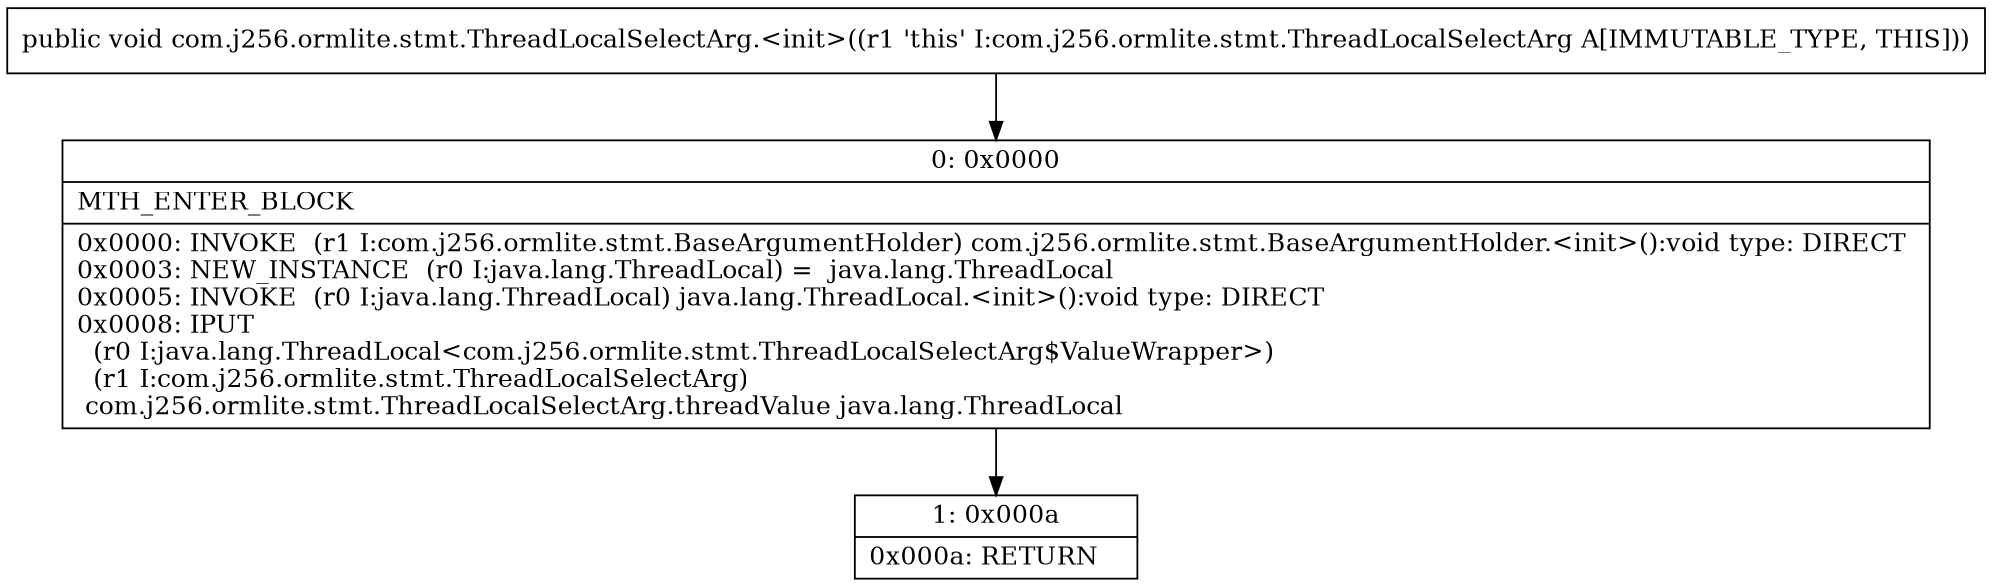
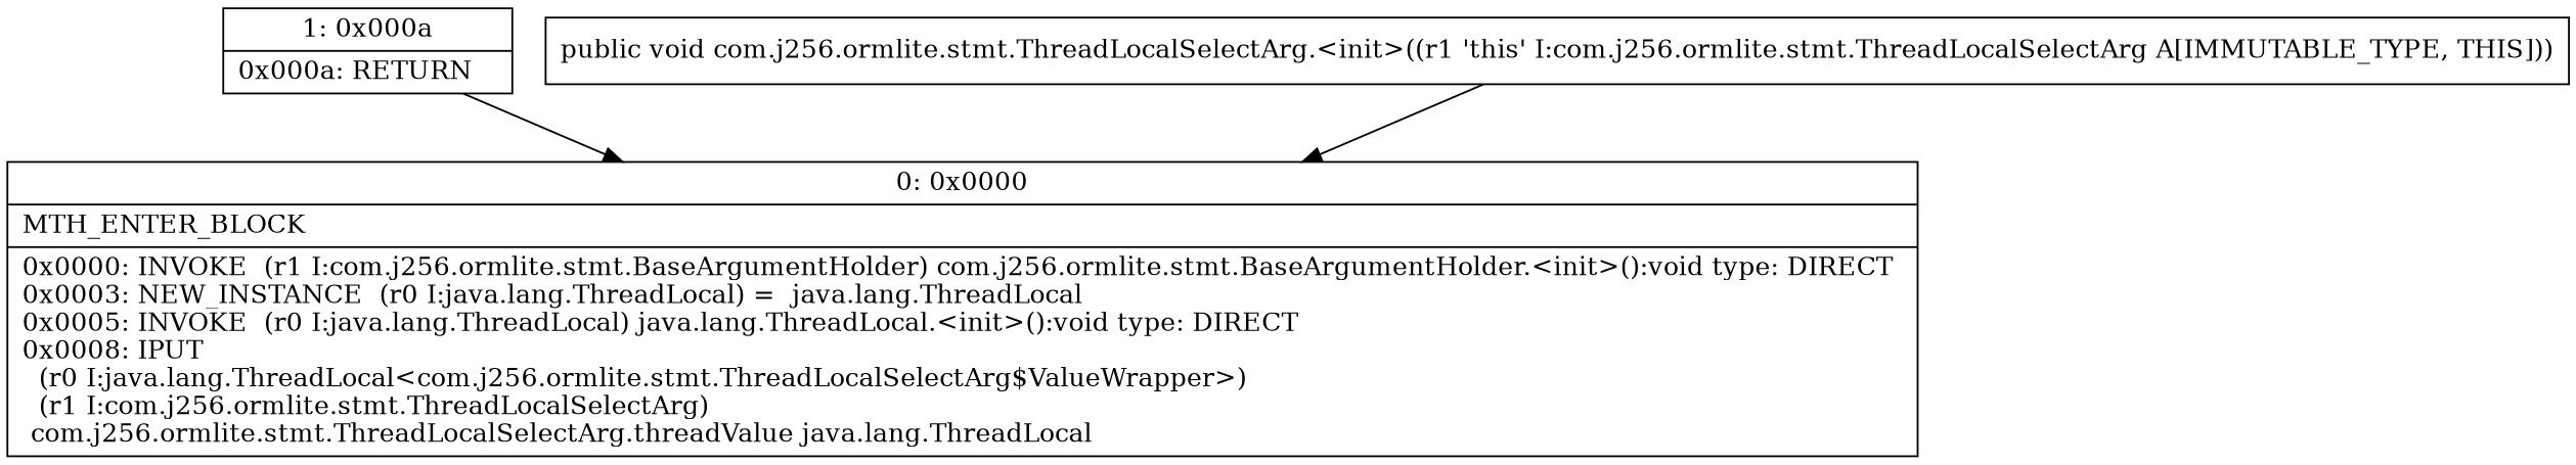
  digraph {
    node [shape=record]
    n1 [label="{0\:\ 0x0000|MTH_ENTER_BLOCK\l|0x0000: INVOKE  (r1 I:com.j256.ormlite.stmt.BaseArgumentHolder) com.j256.ormlite.stmt.BaseArgumentHolder.\<init\>():void type: DIRECT \l0x0003: NEW_INSTANCE  (r0 I:java.lang.ThreadLocal) =  java.lang.ThreadLocal \l0x0005: INVOKE  (r0 I:java.lang.ThreadLocal) java.lang.ThreadLocal.\<init\>():void type: DIRECT \l0x0008: IPUT  \l  (r0 I:java.lang.ThreadLocal\<com.j256.ormlite.stmt.ThreadLocalSelectArg$ValueWrapper\>)\l  (r1 I:com.j256.ormlite.stmt.ThreadLocalSelectArg)\l com.j256.ormlite.stmt.ThreadLocalSelectArg.threadValue java.lang.ThreadLocal \l}"]
    n2 [label="{1\:\ 0x000a|0x000a: RETURN   \l}"]
    n3 [label="{public void com.j256.ormlite.stmt.ThreadLocalSelectArg.\<init\>((r1 'this' I:com.j256.ormlite.stmt.ThreadLocalSelectArg A[IMMUTABLE_TYPE, THIS])) }"]
-   n1 -> n2
+   n2 -> n1
    n3 -> n1
  }
